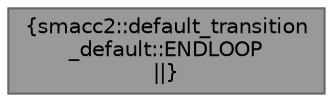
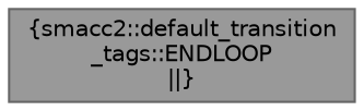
  digraph {
    rankdir=LR
-   n1 [color=gray40 fillcolor=grey60 fontcolor=black fontname=Helvetica fontsize=10 height=0.2 label="{smacc2::default_transition\l_default::ENDLOOP\n||}" shape=box style=filled width=0.4]
+   n1 [color=gray40 fillcolor=grey60 fontcolor=black fontname=Helvetica fontsize=10 height=0.2 label="{smacc2::default_transition\l_tags::ENDLOOP\n||}" shape=box style=filled width=0.4]
  }
